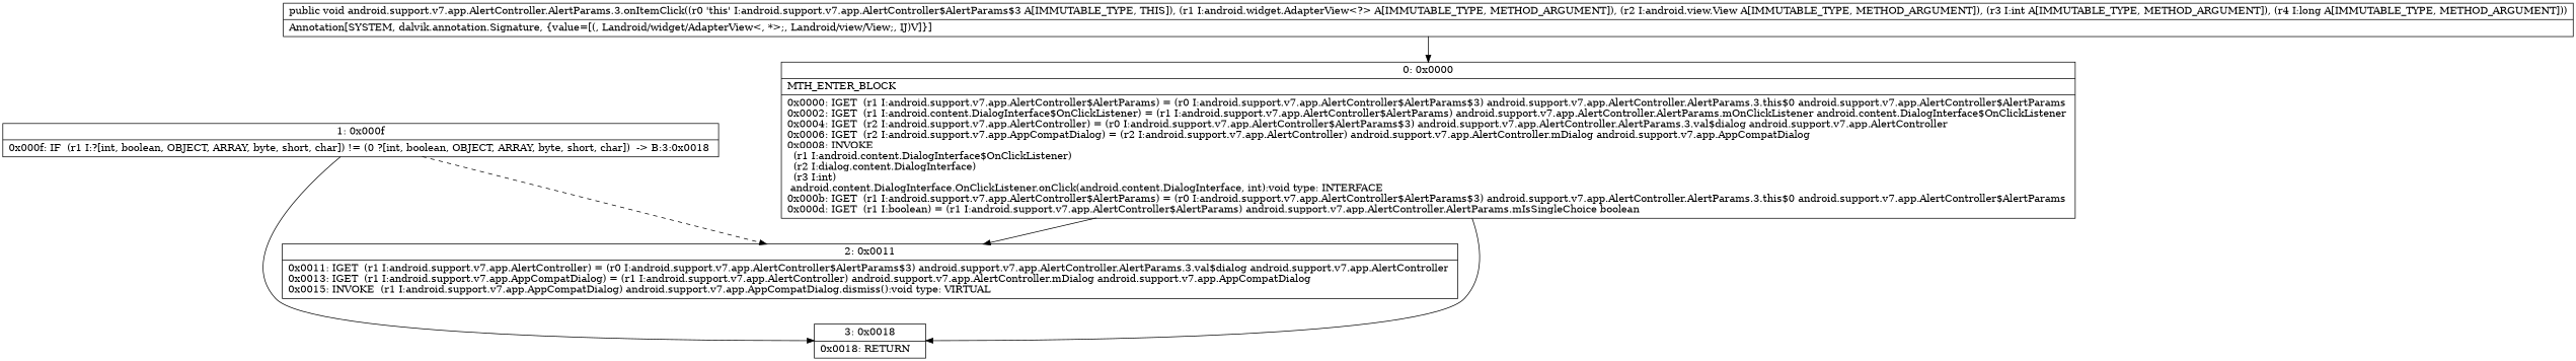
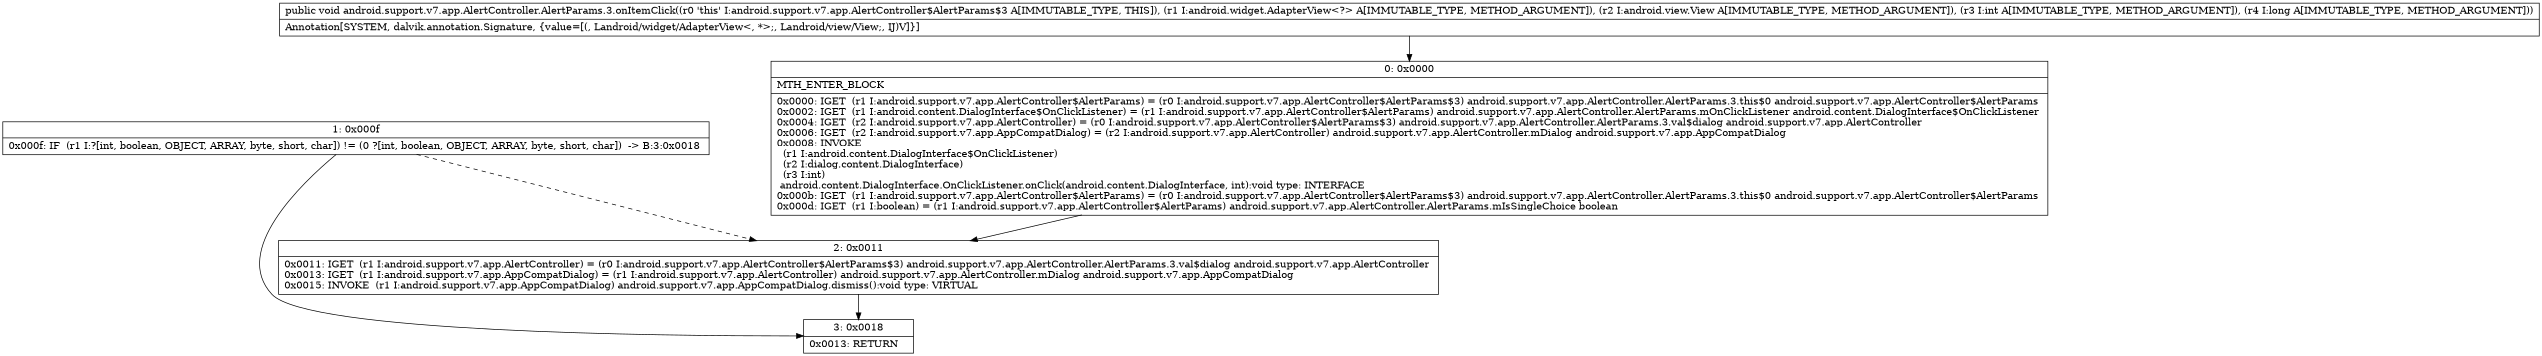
  digraph {
    node [shape=record]
    n1 [label="{0\:\ 0x0000|MTH_ENTER_BLOCK\l|0x0000: IGET  (r1 I:android.support.v7.app.AlertController$AlertParams) = (r0 I:android.support.v7.app.AlertController$AlertParams$3) android.support.v7.app.AlertController.AlertParams.3.this$0 android.support.v7.app.AlertController$AlertParams \l0x0002: IGET  (r1 I:android.content.DialogInterface$OnClickListener) = (r1 I:android.support.v7.app.AlertController$AlertParams) android.support.v7.app.AlertController.AlertParams.mOnClickListener android.content.DialogInterface$OnClickListener \l0x0004: IGET  (r2 I:android.support.v7.app.AlertController) = (r0 I:android.support.v7.app.AlertController$AlertParams$3) android.support.v7.app.AlertController.AlertParams.3.val$dialog android.support.v7.app.AlertController \l0x0006: IGET  (r2 I:android.support.v7.app.AppCompatDialog) = (r2 I:android.support.v7.app.AlertController) android.support.v7.app.AlertController.mDialog android.support.v7.app.AppCompatDialog \l0x0008: INVOKE  \l  (r1 I:android.content.DialogInterface$OnClickListener)\l  (r2 I:dialog.content.DialogInterface)\l  (r3 I:int)\l android.content.DialogInterface.OnClickListener.onClick(android.content.DialogInterface, int):void type: INTERFACE \l0x000b: IGET  (r1 I:android.support.v7.app.AlertController$AlertParams) = (r0 I:android.support.v7.app.AlertController$AlertParams$3) android.support.v7.app.AlertController.AlertParams.3.this$0 android.support.v7.app.AlertController$AlertParams \l0x000d: IGET  (r1 I:boolean) = (r1 I:android.support.v7.app.AlertController$AlertParams) android.support.v7.app.AlertController.AlertParams.mIsSingleChoice boolean \l}"]
    n2 [label="{2\:\ 0x0011|0x0011: IGET  (r1 I:android.support.v7.app.AlertController) = (r0 I:android.support.v7.app.AlertController$AlertParams$3) android.support.v7.app.AlertController.AlertParams.3.val$dialog android.support.v7.app.AlertController \l0x0013: IGET  (r1 I:android.support.v7.app.AppCompatDialog) = (r1 I:android.support.v7.app.AlertController) android.support.v7.app.AlertController.mDialog android.support.v7.app.AppCompatDialog \l0x0015: INVOKE  (r1 I:android.support.v7.app.AppCompatDialog) android.support.v7.app.AppCompatDialog.dismiss():void type: VIRTUAL \l}"]
    n3 [label="{1\:\ 0x000f|0x000f: IF  (r1 I:?[int, boolean, OBJECT, ARRAY, byte, short, char]) != (0 ?[int, boolean, OBJECT, ARRAY, byte, short, char])  \-\> B:3:0x0018 \l}"]
-   n4 [label="{3\:\ 0x0018|0x0018: RETURN   \l}"]
+   n4 [label="{3\:\ 0x0018|0x0013: RETURN   \l}"]
    n5 [label="{public void android.support.v7.app.AlertController.AlertParams.3.onItemClick((r0 'this' I:android.support.v7.app.AlertController$AlertParams$3 A[IMMUTABLE_TYPE, THIS]), (r1 I:android.widget.AdapterView\<?\> A[IMMUTABLE_TYPE, METHOD_ARGUMENT]), (r2 I:android.view.View A[IMMUTABLE_TYPE, METHOD_ARGUMENT]), (r3 I:int A[IMMUTABLE_TYPE, METHOD_ARGUMENT]), (r4 I:long A[IMMUTABLE_TYPE, METHOD_ARGUMENT]))  | Annotation[SYSTEM, dalvik.annotation.Signature, \{value=[(, Landroid\/widget\/AdapterView\<, *\>;, Landroid\/view\/View;, IJ)V]\}]\l}"]
    n1 -> n2
-   n1 -> n4
+   n2 -> n4
    n3 -> n2 [style=dashed]
    n3 -> n4
    n5 -> n1
  }
